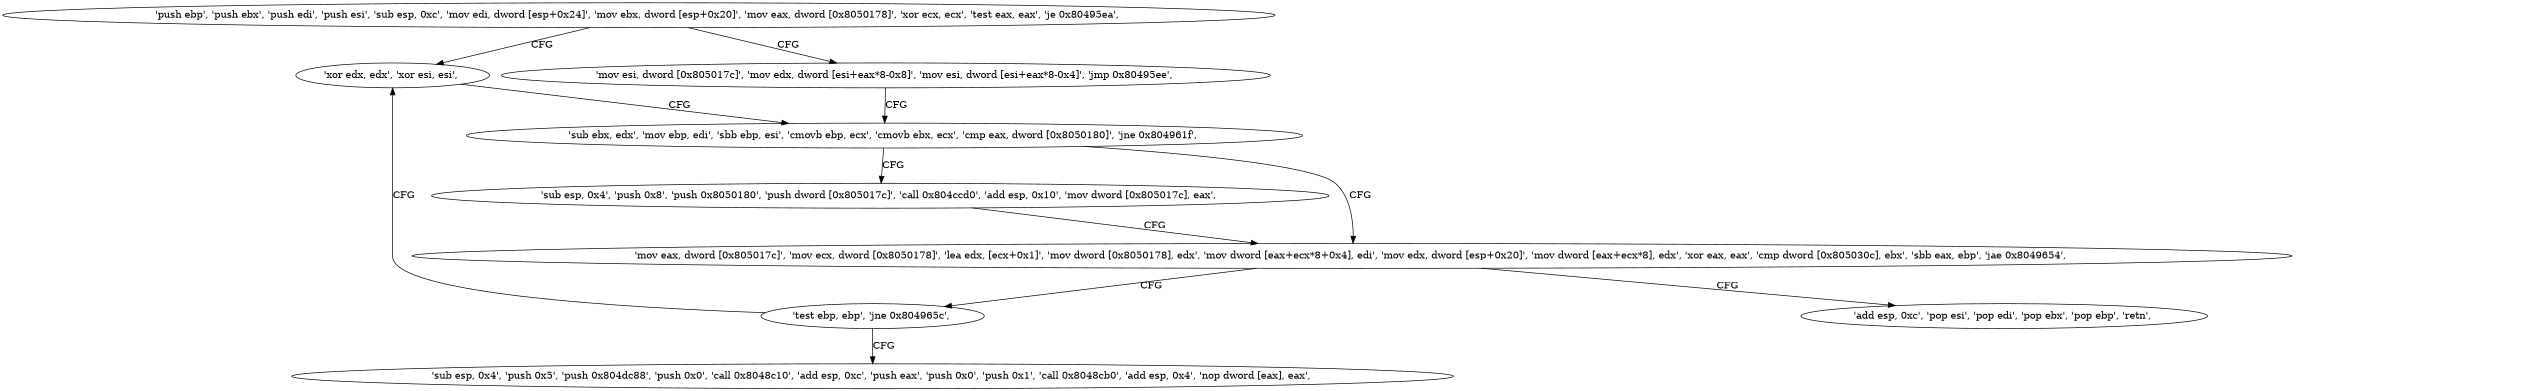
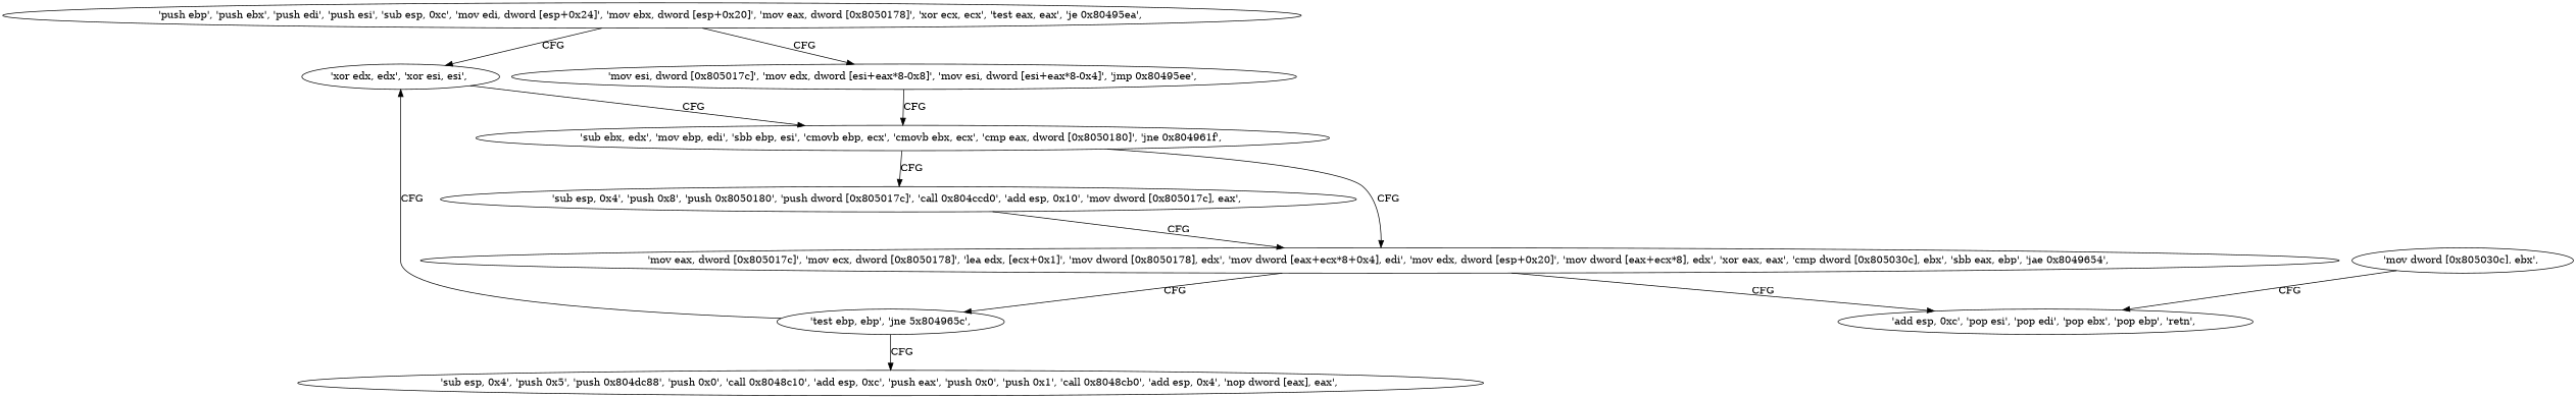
  digraph {
    n1 [label="'push ebp', 'push ebx', 'push edi', 'push esi', 'sub esp, 0xc', 'mov edi, dword [esp+0x24]', 'mov ebx, dword [esp+0x20]', 'mov eax, dword [0x8050178]', 'xor ecx, ecx', 'test eax, eax', 'je 0x80495ea', "]
    n2 [label="'xor edx, edx', 'xor esi, esi', "]
    n3 [label="'mov esi, dword [0x805017c]', 'mov edx, dword [esi+eax*8-0x8]', 'mov esi, dword [esi+eax*8-0x4]', 'jmp 0x80495ee', "]
    n4 [label="'sub ebx, edx', 'mov ebp, edi', 'sbb ebp, esi', 'cmovb ebp, ecx', 'cmovb ebx, ecx', 'cmp eax, dword [0x8050180]', 'jne 0x804961f', "]
    n5 [label="'mov eax, dword [0x805017c]', 'mov ecx, dword [0x8050178]', 'lea edx, [ecx+0x1]', 'mov dword [0x8050178], edx', 'mov dword [eax+ecx*8+0x4], edi', 'mov edx, dword [esp+0x20]', 'mov dword [eax+ecx*8], edx', 'xor eax, eax', 'cmp dword [0x805030c], ebx', 'sbb eax, ebp', 'jae 0x8049654', "]
    n6 [label="'sub esp, 0x4', 'push 0x8', 'push 0x8050180', 'push dword [0x805017c]', 'call 0x804ccd0', 'add esp, 0x10', 'mov dword [0x805017c], eax', "]
    n7 [label="'add esp, 0xc', 'pop esi', 'pop edi', 'pop ebx', 'pop ebp', 'retn', "]
-   n8 [label="'test ebp, ebp', 'jne 0x804965c', "]
+   n8 [label="'test ebp, ebp', 'jne 5x804965c',"]
    n9 [label="'sub esp, 0x4', 'push 0x5', 'push 0x804dc88', 'push 0x0', 'call 0x8048c10', 'add esp, 0xc', 'push eax', 'push 0x0', 'push 0x1', 'call 0x8048cb0', 'add esp, 0x4', 'nop dword [eax], eax', "]
+   n10 [label="'mov dword [0x805030c], ebx', "]
    n1 -> n2 [label=CFG]
    n1 -> n3 [label=CFG]
    n2 -> n4 [label=CFG]
    n3 -> n4 [label=CFG]
    n4 -> n5 [label=CFG]
    n4 -> n6 [label=CFG]
    n5 -> n7 [label=CFG]
    n5 -> n8 [label=CFG]
    n6 -> n5 [label=CFG]
    n8 -> n2 [label=CFG]
    n8 -> n9 [label=CFG]
+   n10 -> n7 [label=CFG]
  }
